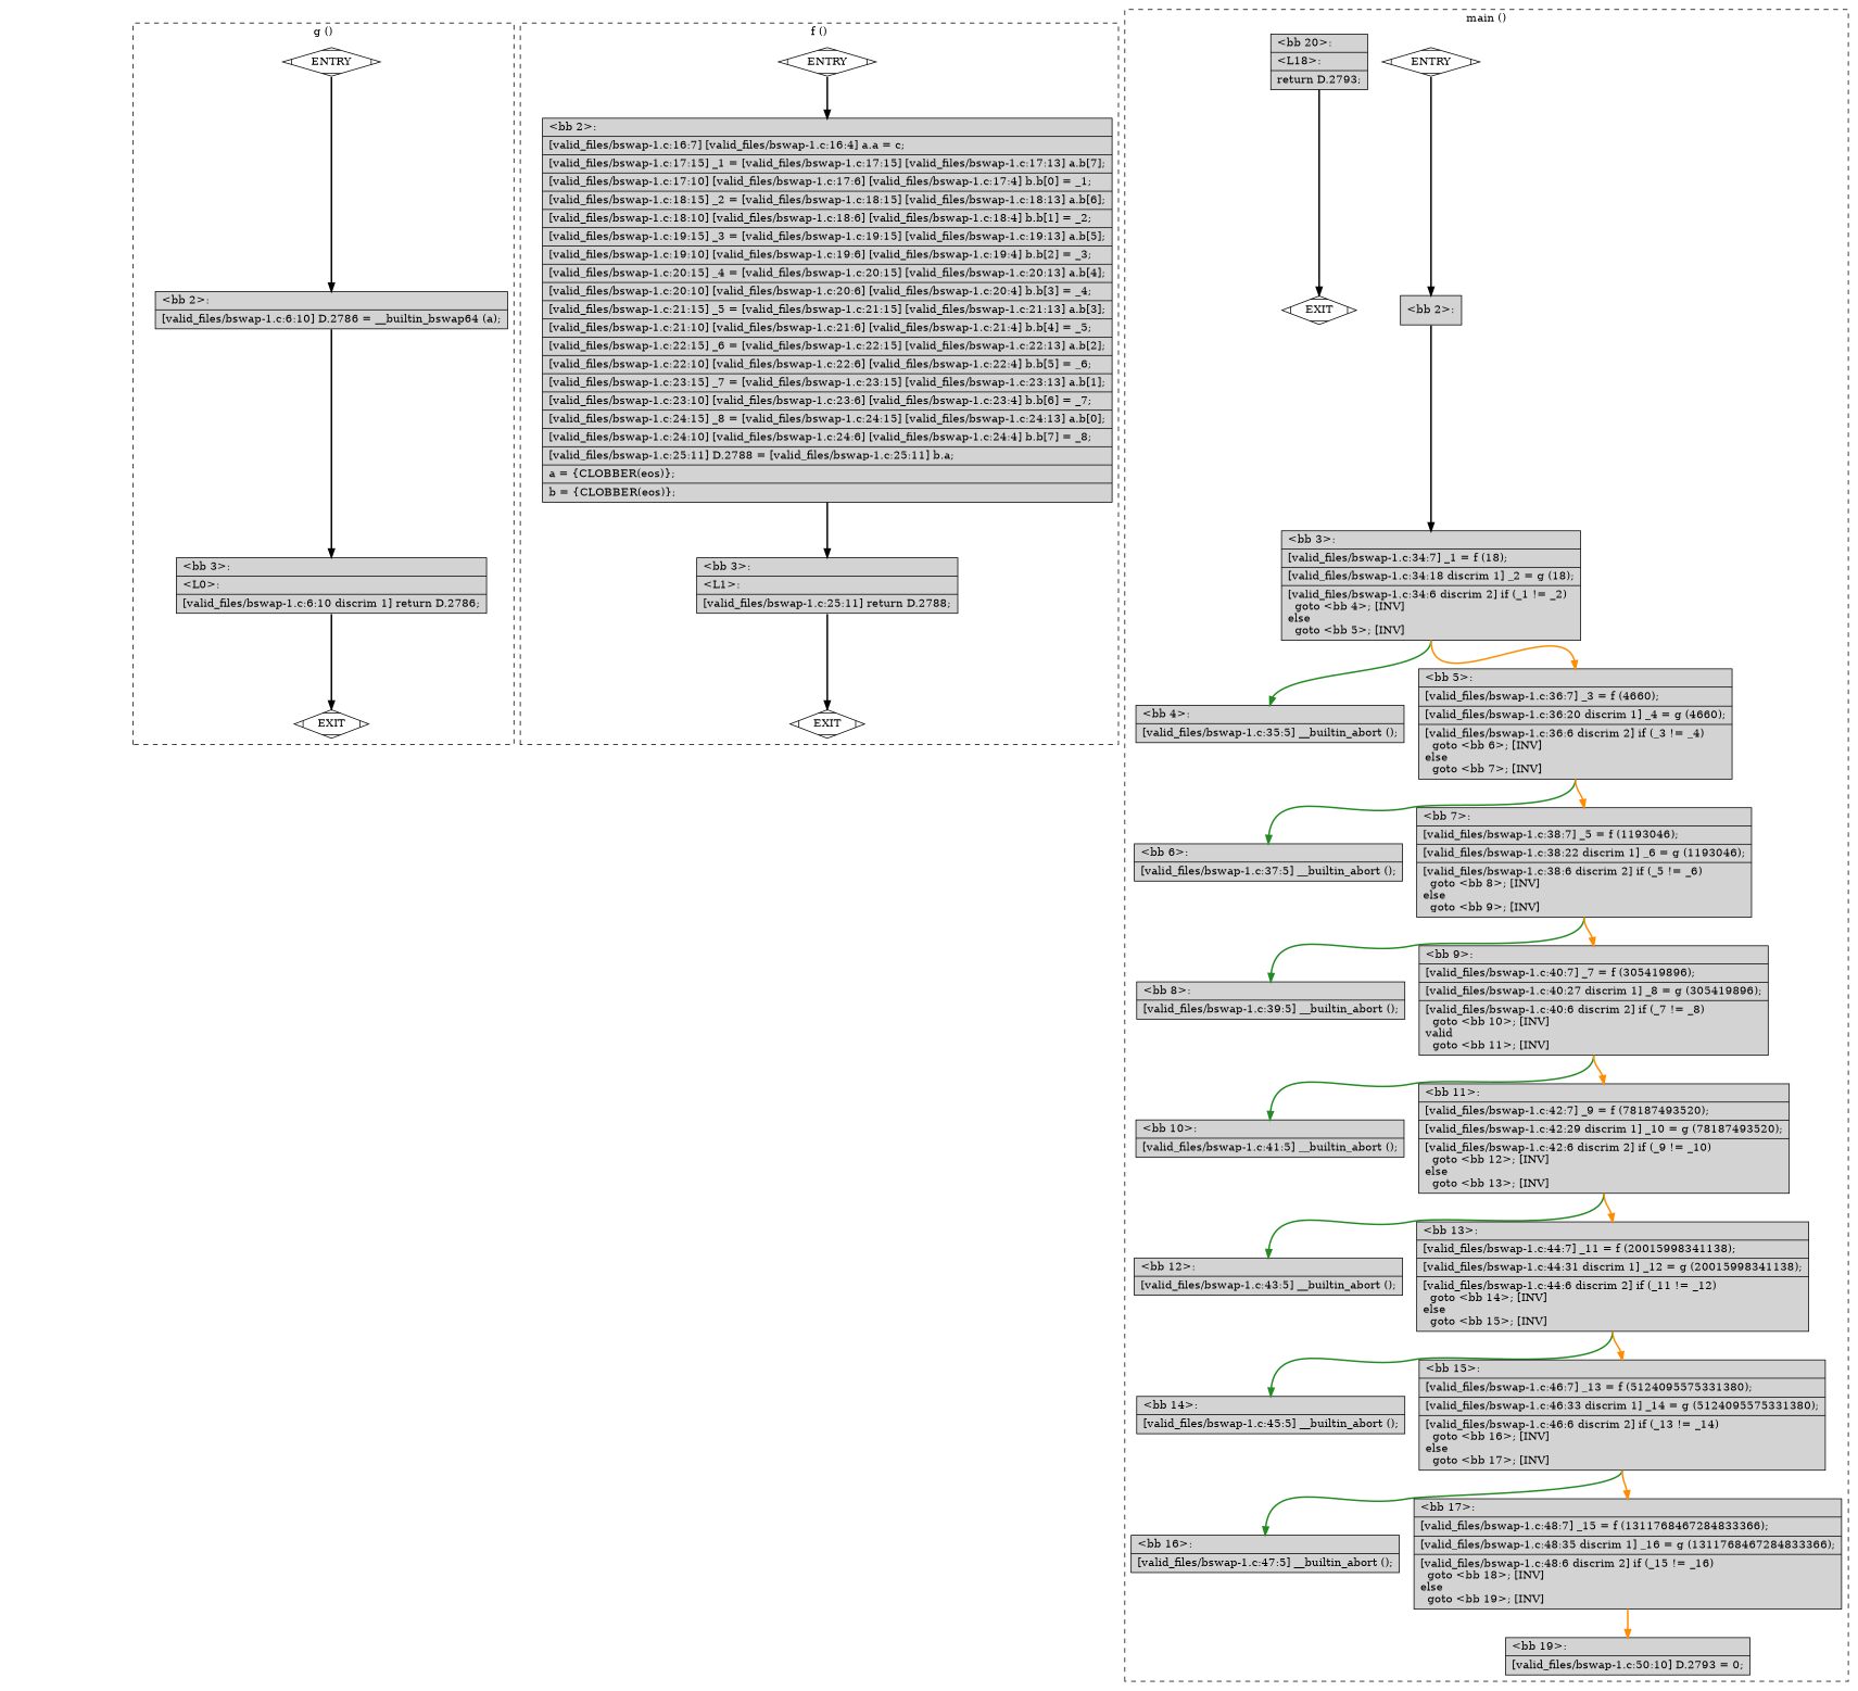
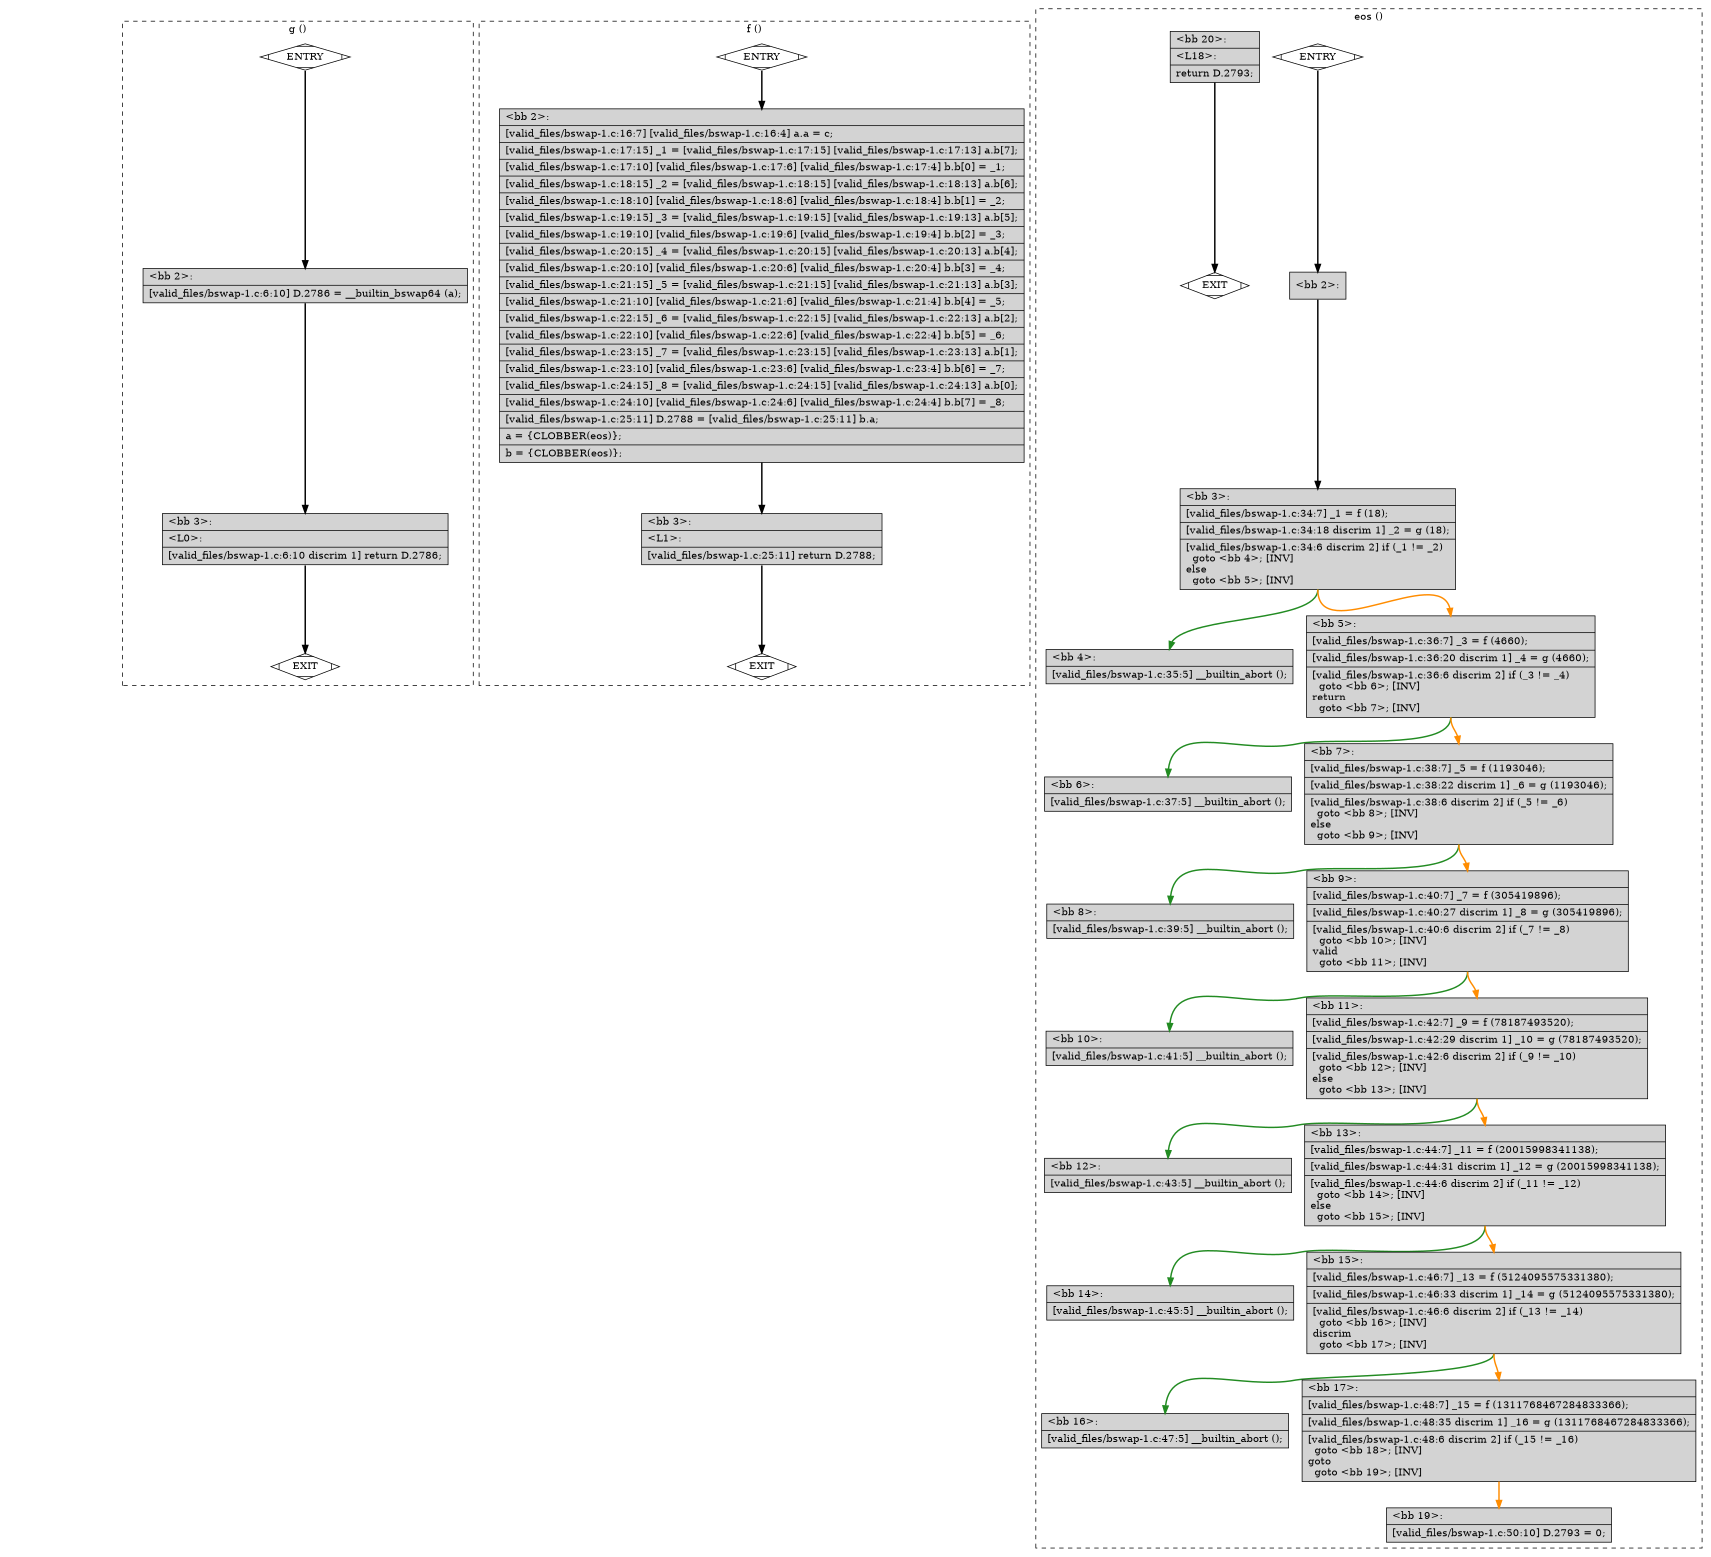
  digraph {
    node [fillcolor=lightgrey shape=record style=filled]
    edge [constraint=true headport=n style="solid,bold" tailport=s color=black weight=10]
    n1 [fillcolor=white label=ENTRY shape=Mdiamond]
    n2 [fillcolor=white label=EXIT shape=Mdiamond]
    n3 [label="{\<bb\ 2\>:\l|[valid_files/bswap-1.c:6:10]\ D.2786\ =\ __builtin_bswap64\ (a);\l}"]
    n4 [label="{\<bb\ 3\>:\l|\<L0\>:\l|[valid_files/bswap-1.c:6:10\ discrim\ 1]\ return\ D.2786;\l}"]
    n5 [fillcolor=white label=ENTRY shape=Mdiamond]
    n6 [fillcolor=white label=EXIT shape=Mdiamond]
    n7 [label="{\<bb\ 2\>:\l|[valid_files/bswap-1.c:16:7]\ [valid_files/bswap-1.c:16:4]\ a.a\ =\ c;\l|[valid_files/bswap-1.c:17:15]\ _1\ =\ [valid_files/bswap-1.c:17:15]\ [valid_files/bswap-1.c:17:13]\ a.b[7];\l|[valid_files/bswap-1.c:17:10]\ [valid_files/bswap-1.c:17:6]\ [valid_files/bswap-1.c:17:4]\ b.b[0]\ =\ _1;\l|[valid_files/bswap-1.c:18:15]\ _2\ =\ [valid_files/bswap-1.c:18:15]\ [valid_files/bswap-1.c:18:13]\ a.b[6];\l|[valid_files/bswap-1.c:18:10]\ [valid_files/bswap-1.c:18:6]\ [valid_files/bswap-1.c:18:4]\ b.b[1]\ =\ _2;\l|[valid_files/bswap-1.c:19:15]\ _3\ =\ [valid_files/bswap-1.c:19:15]\ [valid_files/bswap-1.c:19:13]\ a.b[5];\l|[valid_files/bswap-1.c:19:10]\ [valid_files/bswap-1.c:19:6]\ [valid_files/bswap-1.c:19:4]\ b.b[2]\ =\ _3;\l|[valid_files/bswap-1.c:20:15]\ _4\ =\ [valid_files/bswap-1.c:20:15]\ [valid_files/bswap-1.c:20:13]\ a.b[4];\l|[valid_files/bswap-1.c:20:10]\ [valid_files/bswap-1.c:20:6]\ [valid_files/bswap-1.c:20:4]\ b.b[3]\ =\ _4;\l|[valid_files/bswap-1.c:21:15]\ _5\ =\ [valid_files/bswap-1.c:21:15]\ [valid_files/bswap-1.c:21:13]\ a.b[3];\l|[valid_files/bswap-1.c:21:10]\ [valid_files/bswap-1.c:21:6]\ [valid_files/bswap-1.c:21:4]\ b.b[4]\ =\ _5;\l|[valid_files/bswap-1.c:22:15]\ _6\ =\ [valid_files/bswap-1.c:22:15]\ [valid_files/bswap-1.c:22:13]\ a.b[2];\l|[valid_files/bswap-1.c:22:10]\ [valid_files/bswap-1.c:22:6]\ [valid_files/bswap-1.c:22:4]\ b.b[5]\ =\ _6;\l|[valid_files/bswap-1.c:23:15]\ _7\ =\ [valid_files/bswap-1.c:23:15]\ [valid_files/bswap-1.c:23:13]\ a.b[1];\l|[valid_files/bswap-1.c:23:10]\ [valid_files/bswap-1.c:23:6]\ [valid_files/bswap-1.c:23:4]\ b.b[6]\ =\ _7;\l|[valid_files/bswap-1.c:24:15]\ _8\ =\ [valid_files/bswap-1.c:24:15]\ [valid_files/bswap-1.c:24:13]\ a.b[0];\l|[valid_files/bswap-1.c:24:10]\ [valid_files/bswap-1.c:24:6]\ [valid_files/bswap-1.c:24:4]\ b.b[7]\ =\ _8;\l|[valid_files/bswap-1.c:25:11]\ D.2788\ =\ [valid_files/bswap-1.c:25:11]\ b.a;\l|a\ =\ \{CLOBBER(eos)\};\l|b\ =\ \{CLOBBER(eos)\};\l}"]
    n8 [label="{\<bb\ 3\>:\l|\<L1\>:\l|[valid_files/bswap-1.c:25:11]\ return\ D.2788;\l}"]
    n9 [fillcolor=white label=ENTRY shape=Mdiamond]
    n10 [fillcolor=white label=EXIT shape=Mdiamond]
    n11 [label="{\<bb\ 2\>:\l}"]
    n12 [label="{\<bb\ 3\>:\l|[valid_files/bswap-1.c:34:7]\ _1\ =\ f\ (18);\l|[valid_files/bswap-1.c:34:18\ discrim\ 1]\ _2\ =\ g\ (18);\l|[valid_files/bswap-1.c:34:6\ discrim\ 2]\ if\ (_1\ !=\ _2)\l\ \ goto\ \<bb\ 4\>;\ [INV]\lelse\l\ \ goto\ \<bb\ 5\>;\ [INV]\l}"]
    n13 [label="{\<bb\ 4\>:\l|[valid_files/bswap-1.c:35:5]\ __builtin_abort\ ();\l}"]
-   n14 [label="{\<bb\ 5\>:\l|[valid_files/bswap-1.c:36:7]\ _3\ =\ f\ (4660);\l|[valid_files/bswap-1.c:36:20\ discrim\ 1]\ _4\ =\ g\ (4660);\l|[valid_files/bswap-1.c:36:6\ discrim\ 2]\ if\ (_3\ !=\ _4)\l\ \ goto\ \<bb\ 6\>;\ [INV]\lelse\l\ \ goto\ \<bb\ 7\>;\ [INV]\l}"]
+   n14 [label="{\<bb\ 5\>:\l|[valid_files/bswap-1.c:36:7]\ _3\ =\ f\ (4660);\l|[valid_files/bswap-1.c:36:20\ discrim\ 1]\ _4\ =\ g\ (4660);\l|[valid_files/bswap-1.c:36:6\ discrim\ 2]\ if\ (_3\ !=\ _4)\l\ \ goto\ \<bb\ 6\>;\ [INV]\lreturn\l\ \ goto\ \<bb\ 7\>;\ [INV]\l}"]
    n15 [label="{\<bb\ 6\>:\l|[valid_files/bswap-1.c:37:5]\ __builtin_abort\ ();\l}"]
    n16 [label="{\<bb\ 7\>:\l|[valid_files/bswap-1.c:38:7]\ _5\ =\ f\ (1193046);\l|[valid_files/bswap-1.c:38:22\ discrim\ 1]\ _6\ =\ g\ (1193046);\l|[valid_files/bswap-1.c:38:6\ discrim\ 2]\ if\ (_5\ !=\ _6)\l\ \ goto\ \<bb\ 8\>;\ [INV]\lelse\l\ \ goto\ \<bb\ 9\>;\ [INV]\l}"]
    n17 [label="{\<bb\ 8\>:\l|[valid_files/bswap-1.c:39:5]\ __builtin_abort\ ();\l}"]
    n18 [label="{\<bb\ 9\>:\l|[valid_files/bswap-1.c:40:7]\ _7\ =\ f\ (305419896);\l|[valid_files/bswap-1.c:40:27\ discrim\ 1]\ _8\ =\ g\ (305419896);\l|[valid_files/bswap-1.c:40:6\ discrim\ 2]\ if\ (_7\ !=\ _8)\l\ \ goto\ \<bb\ 10\>;\ [INV]\lvalid\l\ \ goto\ \<bb\ 11\>;\ [INV]\l}"]
    n19 [label="{\<bb\ 10\>:\l|[valid_files/bswap-1.c:41:5]\ __builtin_abort\ ();\l}"]
    n20 [label="{\<bb\ 11\>:\l|[valid_files/bswap-1.c:42:7]\ _9\ =\ f\ (78187493520);\l|[valid_files/bswap-1.c:42:29\ discrim\ 1]\ _10\ =\ g\ (78187493520);\l|[valid_files/bswap-1.c:42:6\ discrim\ 2]\ if\ (_9\ !=\ _10)\l\ \ goto\ \<bb\ 12\>;\ [INV]\lelse\l\ \ goto\ \<bb\ 13\>;\ [INV]\l}"]
    n21 [label="{\<bb\ 12\>:\l|[valid_files/bswap-1.c:43:5]\ __builtin_abort\ ();\l}"]
    n22 [label="{\<bb\ 13\>:\l|[valid_files/bswap-1.c:44:7]\ _11\ =\ f\ (20015998341138);\l|[valid_files/bswap-1.c:44:31\ discrim\ 1]\ _12\ =\ g\ (20015998341138);\l|[valid_files/bswap-1.c:44:6\ discrim\ 2]\ if\ (_11\ !=\ _12)\l\ \ goto\ \<bb\ 14\>;\ [INV]\lelse\l\ \ goto\ \<bb\ 15\>;\ [INV]\l}"]
    n23 [label="{\<bb\ 14\>:\l|[valid_files/bswap-1.c:45:5]\ __builtin_abort\ ();\l}"]
-   n24 [label="{\<bb\ 15\>:\l|[valid_files/bswap-1.c:46:7]\ _13\ =\ f\ (5124095575331380);\l|[valid_files/bswap-1.c:46:33\ discrim\ 1]\ _14\ =\ g\ (5124095575331380);\l|[valid_files/bswap-1.c:46:6\ discrim\ 2]\ if\ (_13\ !=\ _14)\l\ \ goto\ \<bb\ 16\>;\ [INV]\lelse\l\ \ goto\ \<bb\ 17\>;\ [INV]\l}"]
+   n24 [label="{\<bb\ 15\>:\l|[valid_files/bswap-1.c:46:7]\ _13\ =\ f\ (5124095575331380);\l|[valid_files/bswap-1.c:46:33\ discrim\ 1]\ _14\ =\ g\ (5124095575331380);\l|[valid_files/bswap-1.c:46:6\ discrim\ 2]\ if\ (_13\ !=\ _14)\l\ \ goto\ \<bb\ 16\>;\ [INV]\ldiscrim\l\ \ goto\ \<bb\ 17\>;\ [INV]\l}"]
    n25 [label="{\<bb\ 16\>:\l|[valid_files/bswap-1.c:47:5]\ __builtin_abort\ ();\l}"]
-   n26 [label="{\<bb\ 17\>:\l|[valid_files/bswap-1.c:48:7]\ _15\ =\ f\ (1311768467284833366);\l|[valid_files/bswap-1.c:48:35\ discrim\ 1]\ _16\ =\ g\ (1311768467284833366);\l|[valid_files/bswap-1.c:48:6\ discrim\ 2]\ if\ (_15\ !=\ _16)\l\ \ goto\ \<bb\ 18\>;\ [INV]\lelse\l\ \ goto\ \<bb\ 19\>;\ [INV]\l}"]
+   n26 [label="{\<bb\ 17\>:\l|[valid_files/bswap-1.c:48:7]\ _15\ =\ f\ (1311768467284833366);\l|[valid_files/bswap-1.c:48:35\ discrim\ 1]\ _16\ =\ g\ (1311768467284833366);\l|[valid_files/bswap-1.c:48:6\ discrim\ 2]\ if\ (_15\ !=\ _16)\l\ \ goto\ \<bb\ 18\>;\ [INV]\lgoto\l\ \ goto\ \<bb\ 19\>;\ [INV]\l}"]
    n27 [label="{\<bb\ 19\>:\l|[valid_files/bswap-1.c:50:10]\ D.2793\ =\ 0;\l}"]
    n28 [label="{\<bb\ 20\>:\l|\<L18\>:\l|return\ D.2793;\l}"]
    subgraph cluster_1 {
      color=black
      label="g ()"
      style=dashed
      n1
      n2
      n3
      n4
    }
    subgraph cluster_2 {
      color=black
      label="f ()"
      style=dashed
      n5
      n6
      n7
      n8
    }
    subgraph cluster_3 {
      color=black
-     label="main ()"
+     label="eos ()"
      style=dashed
      n9
      n10
      n11
      n12
      n13
      n14
      n15
      n16
      n17
      n18
      n19
      n20
      n21
      n22
      n23
      n24
      n25
      n26
      n27
      n28
    }
    n1 -> n2 [style=invis color="" weight=""]
    n1 -> n3 [weight=100]
    n3 -> n4 [weight=100]
    n4 -> n2
    n5 -> n6 [style=invis color="" weight=""]
    n5 -> n7 [weight=100]
    n7 -> n8 [weight=100]
    n8 -> n6
    n9 -> n10 [style=invis color="" weight=""]
    n9 -> n11 [weight=100]
    n11 -> n12 [weight=100]
    n12 -> n13 [color=forestgreen]
    n12 -> n14 [color=darkorange]
    n14 -> n15 [color=forestgreen]
    n14 -> n16 [color=darkorange]
    n16 -> n17 [color=forestgreen]
    n16 -> n18 [color=darkorange]
    n18 -> n19 [color=forestgreen]
    n18 -> n20 [color=darkorange]
    n20 -> n21 [color=forestgreen]
    n20 -> n22 [color=darkorange]
    n22 -> n23 [color=forestgreen]
    n22 -> n24 [color=darkorange]
    n24 -> n25 [color=forestgreen]
    n24 -> n26 [color=darkorange]
    n26 -> n27 [color=darkorange]
    n28 -> n10
  }
